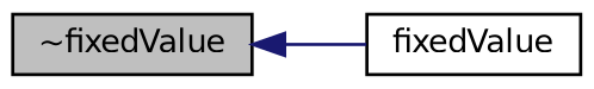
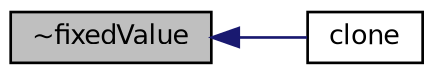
  digraph {
    rankdir=LR
    node [color=black fontname=Helvetica fontsize=10 shape=record]
    n1 [fillcolor=grey75 fontcolor=black height=0.2 label="~fixedValue" style=filled width=0.4]
-   n2 [height=0.2 label=fixedValue width=0.4]
+   n2 [height=0.2 label=clone width=0.4]
    n1 -> n2 [color=midnightblue dir=back fontname=Helvetica fontsize=10 labelfontname=Helvetica labelfontsize=10 style=solid]
  }
